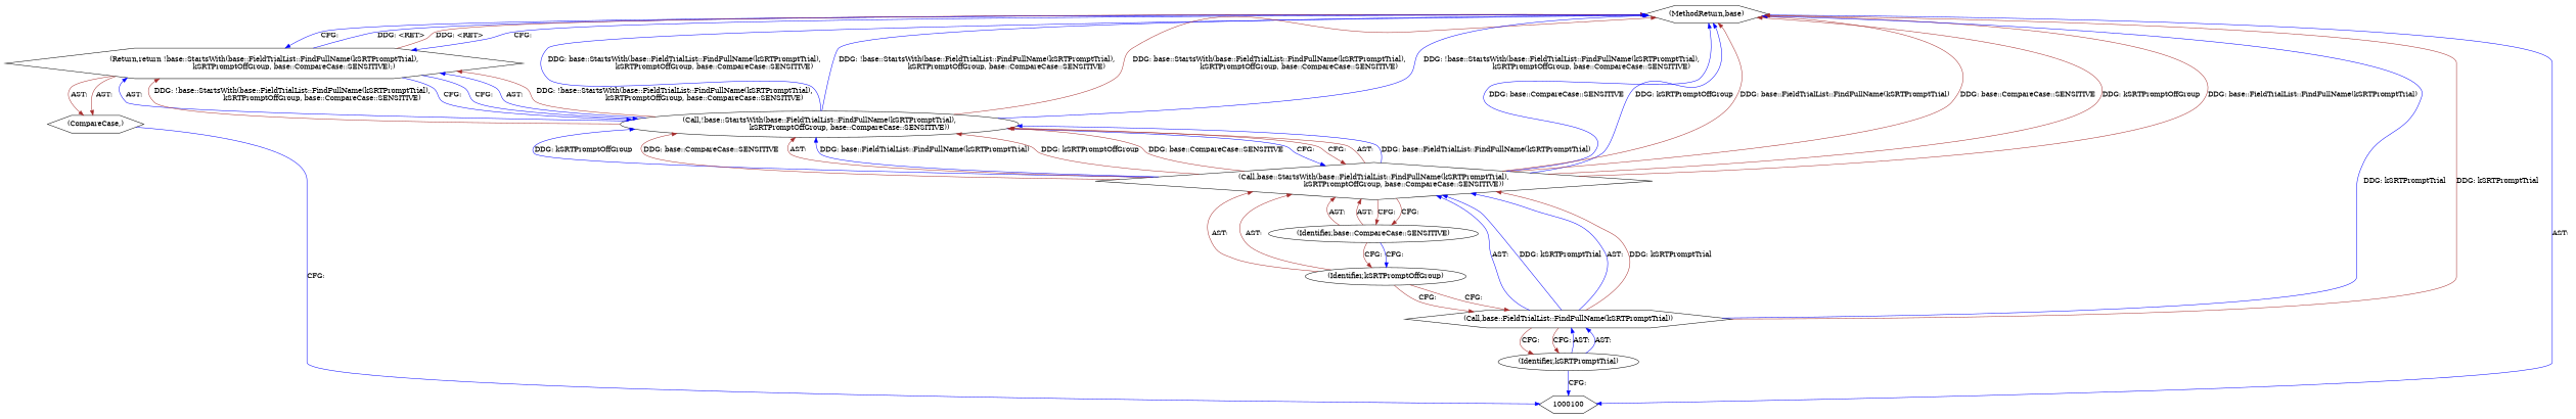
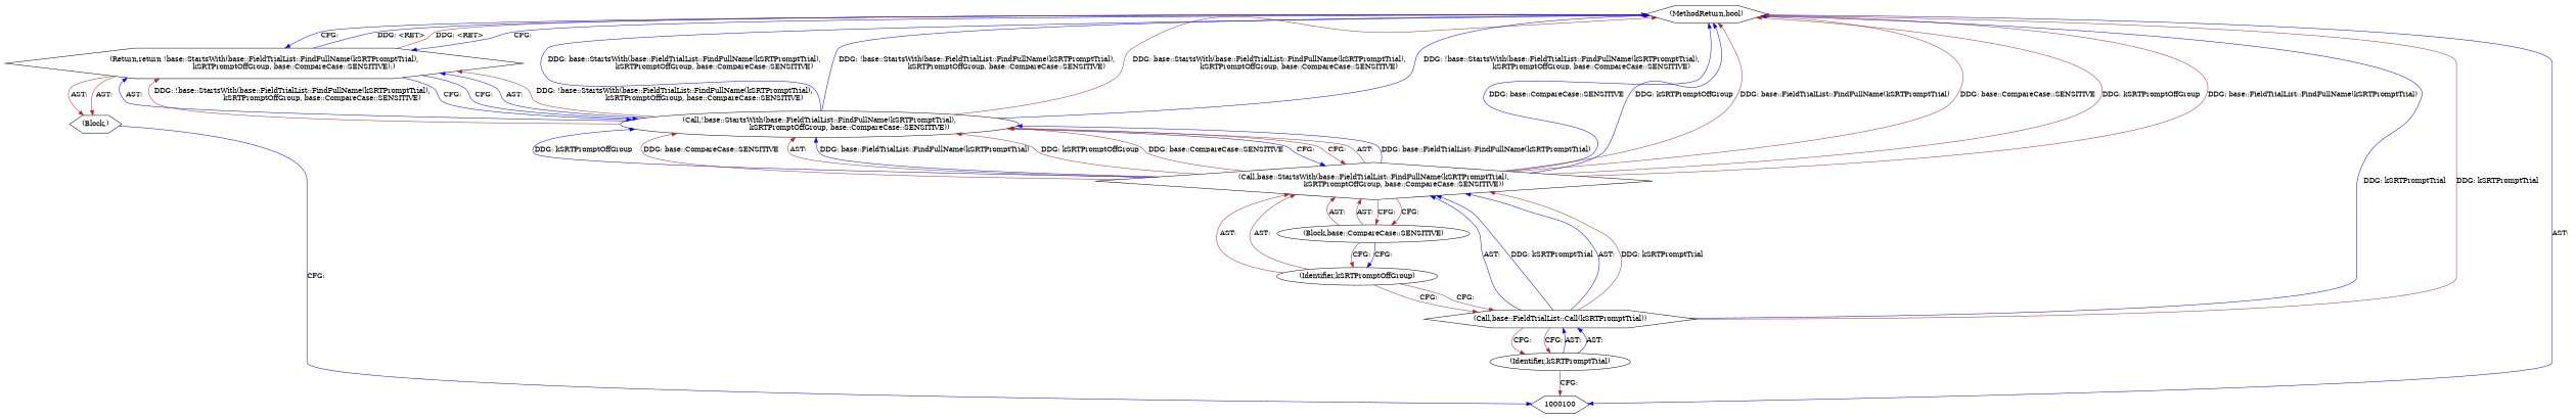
  digraph {
    node [shape=hexagon]
    edge [color=brown]
-   n1 [label="(MethodReturn,base)"]
+   n1 [label="(MethodReturn,bool)"]
    n2 [label="(Return,return !base::StartsWith(base::FieldTrialList::FindFullName(kSRTPromptTrial),\n                           kSRTPromptOffGroup, base::CompareCase::SENSITIVE);)"]
    1000100
-   n4 [label="(CompareCase,)"]
+   n4 [label="(Block,)"]
    n5 [label="(Call,!base::StartsWith(base::FieldTrialList::FindFullName(kSRTPromptTrial),\n                           kSRTPromptOffGroup, base::CompareCase::SENSITIVE))" shape=ellipse]
    n6 [label="(Call,base::StartsWith(base::FieldTrialList::FindFullName(kSRTPromptTrial),\n                           kSRTPromptOffGroup, base::CompareCase::SENSITIVE))" shape=diamond]
-   n7 [label="(Identifier,base::CompareCase::SENSITIVE)" shape=ellipse]
+   n7 [label="(Block,base::CompareCase::SENSITIVE)" shape=ellipse]
    n8 [label="(Identifier,kSRTPromptOffGroup)" shape=ellipse]
-   n9 [label="(Call,base::FieldTrialList::FindFullName(kSRTPromptTrial))"]
+   n9 [label="(Call,base::FieldTrialList::Call(kSRTPromptTrial))"]
    n10 [label="(Identifier,kSRTPromptTrial)" shape=ellipse]
    n1 -> n2 [color=blue label="CFG: "]
    n1 -> n2 [color=blue label="CFG: "]
    n1 -> 1000100 [color=blue label="AST: "]
    n2 -> n1 [color=blue label="DDG: <RET>"]
    n2 -> n1 [label="DDG: <RET>"]
    n2 -> n4 [label="AST: "]
    n2 -> n4 [label="AST: "]
    n2 -> n5 [color=blue label="CFG: "]
    n2 -> n5 [color=blue label="CFG: "]
    n4 -> 1000100 [color=blue label="CFG: "]
    n5 -> n1 [color=blue label="DDG: base::StartsWith(base::FieldTrialList::FindFullName(kSRTPromptTrial),\n                           kSRTPromptOffGroup, base::CompareCase::SENSITIVE)"]
    n5 -> n1 [color=blue label="DDG: !base::StartsWith(base::FieldTrialList::FindFullName(kSRTPromptTrial),\n                           kSRTPromptOffGroup, base::CompareCase::SENSITIVE)"]
    n5 -> n1 [label="DDG: base::StartsWith(base::FieldTrialList::FindFullName(kSRTPromptTrial),\n                           kSRTPromptOffGroup, base::CompareCase::SENSITIVE)"]
    n5 -> n1 [color=blue label="DDG: !base::StartsWith(base::FieldTrialList::FindFullName(kSRTPromptTrial),\n                           kSRTPromptOffGroup, base::CompareCase::SENSITIVE)"]
    n5 -> n2 [color=blue label="AST: "]
    n5 -> n2 [label="DDG: !base::StartsWith(base::FieldTrialList::FindFullName(kSRTPromptTrial),\n                           kSRTPromptOffGroup, base::CompareCase::SENSITIVE)"]
    n5 -> n2 [color=blue label="AST: "]
    n5 -> n2 [label="DDG: !base::StartsWith(base::FieldTrialList::FindFullName(kSRTPromptTrial),\n                           kSRTPromptOffGroup, base::CompareCase::SENSITIVE)"]
    n5 -> n6 [color=blue label="CFG: "]
    n5 -> n6 [label="CFG: "]
    n6 -> n1 [color=blue label="DDG: base::CompareCase::SENSITIVE"]
    n6 -> n1 [color=blue label="DDG: kSRTPromptOffGroup"]
    n6 -> n1 [label="DDG: base::FieldTrialList::FindFullName(kSRTPromptTrial)"]
    n6 -> n1 [label="DDG: base::CompareCase::SENSITIVE"]
    n6 -> n1 [label="DDG: kSRTPromptOffGroup"]
    n6 -> n1 [label="DDG: base::FieldTrialList::FindFullName(kSRTPromptTrial)"]
    n6 -> n5 [label="AST: "]
    n6 -> n5 [color=blue label="DDG: base::FieldTrialList::FindFullName(kSRTPromptTrial)"]
    n6 -> n5 [color=blue label="DDG: kSRTPromptOffGroup"]
    n6 -> n5 [label="DDG: base::CompareCase::SENSITIVE"]
    n6 -> n5 [label="AST: "]
    n6 -> n5 [color=blue label="DDG: base::FieldTrialList::FindFullName(kSRTPromptTrial)"]
    n6 -> n5 [label="DDG: kSRTPromptOffGroup"]
    n6 -> n5 [label="DDG: base::CompareCase::SENSITIVE"]
    n6 -> n7 [label="CFG: "]
    n6 -> n7 [label="CFG: "]
    n7 -> n6 [label="AST: "]
    n7 -> n6 [label="AST: "]
    n7 -> n8 [label="CFG: "]
    n7 -> n8 [color=blue label="CFG: "]
    n8 -> n6 [label="AST: "]
    n8 -> n6 [label="AST: "]
    n8 -> n9 [label="CFG: "]
    n8 -> n9 [label="CFG: "]
    n9 -> n1 [color=blue label="DDG: kSRTPromptTrial"]
    n9 -> n1 [label="DDG: kSRTPromptTrial"]
    n9 -> n6 [color=blue label="AST: "]
    n9 -> n6 [label="DDG: kSRTPromptTrial"]
    n9 -> n6 [color=blue label="AST: "]
    n9 -> n6 [color=blue label="DDG: kSRTPromptTrial"]
    n9 -> n10 [label="CFG: "]
    n9 -> n10 [label="CFG: "]
-   n10 -> 1000100 [color=blue label="CFG: "]
+   n10 -> 1000100 [label="CFG: "]
    n10 -> n9 [color=blue label="AST: "]
    n10 -> n9 [color=blue label="AST: "]
  }
